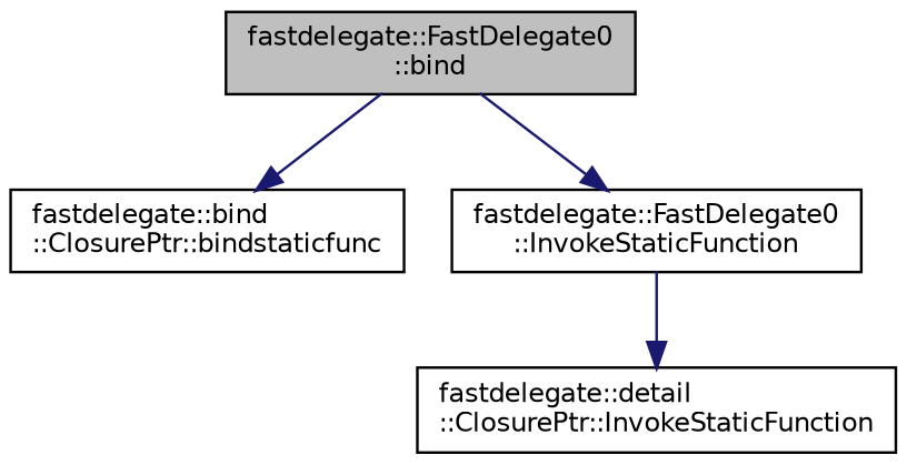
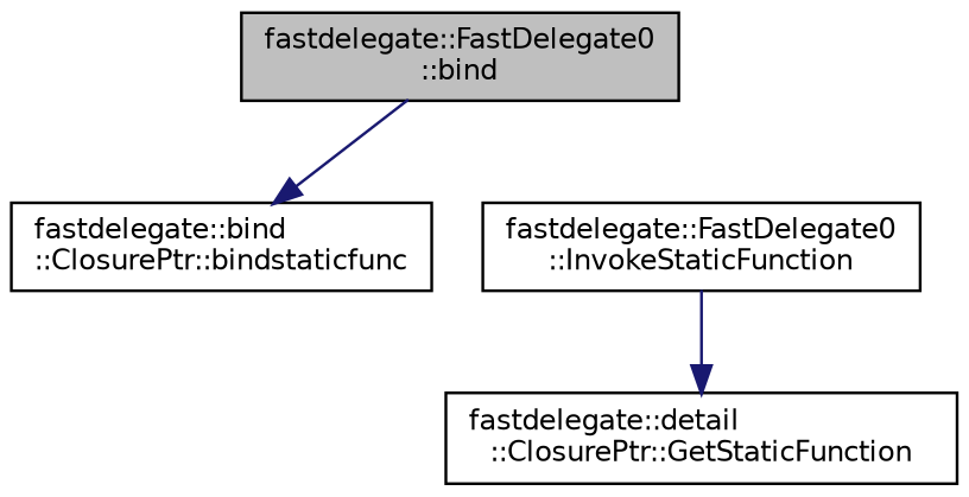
  digraph {
    rankdir=TB
    node [color=black fillcolor=white fontname=Helvetica fontsize=10 shape=record style=filled]
    edge [color=midnightblue fontname=Helvetica fontsize=10 labelfontname=Helvetica labelfontsize=10 style=solid]
    n1 [fillcolor=grey75 fontcolor=black height=0.2 label="fastdelegate::FastDelegate0\l::bind" width=0.4]
    n2 [height=0.2 label="fastdelegate::bind\l::ClosurePtr::bindstaticfunc" width=0.4]
    n3 [height=0.2 label="fastdelegate::FastDelegate0\l::InvokeStaticFunction" width=0.4]
-   n4 [height=0.2 label="fastdelegate::detail\l::ClosurePtr::InvokeStaticFunction" width=0.4]
+   n4 [height=0.2 label="fastdelegate::detail\l::ClosurePtr::GetStaticFunction" width=0.4]
    n1 -> n2
-   n1 -> n3
    n3 -> n4
  }
